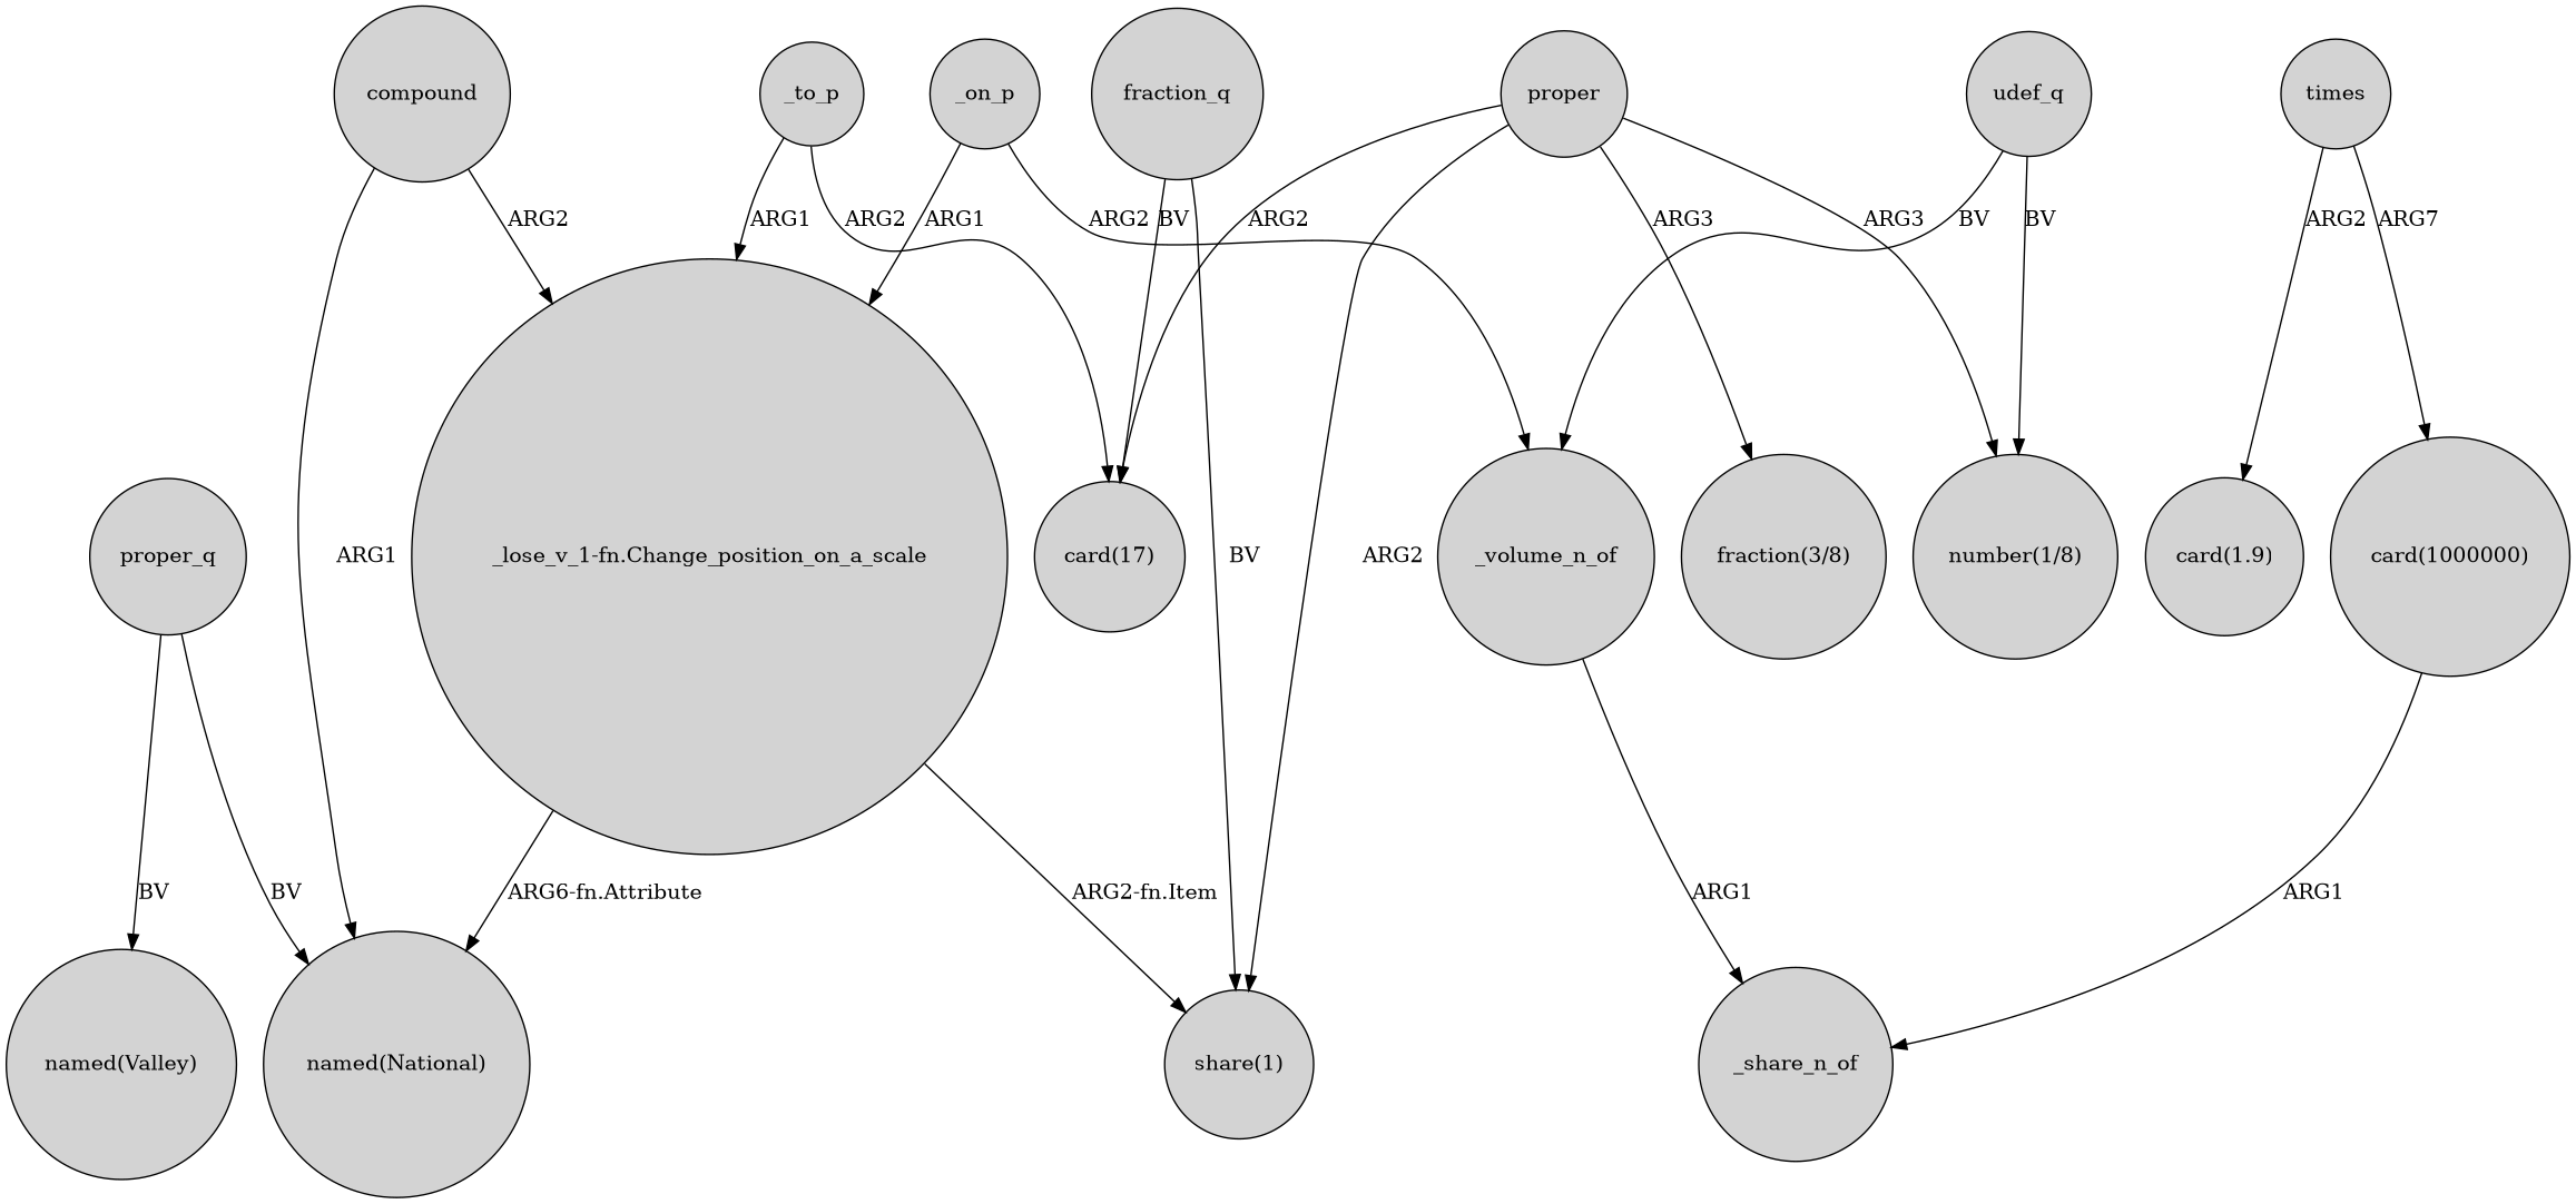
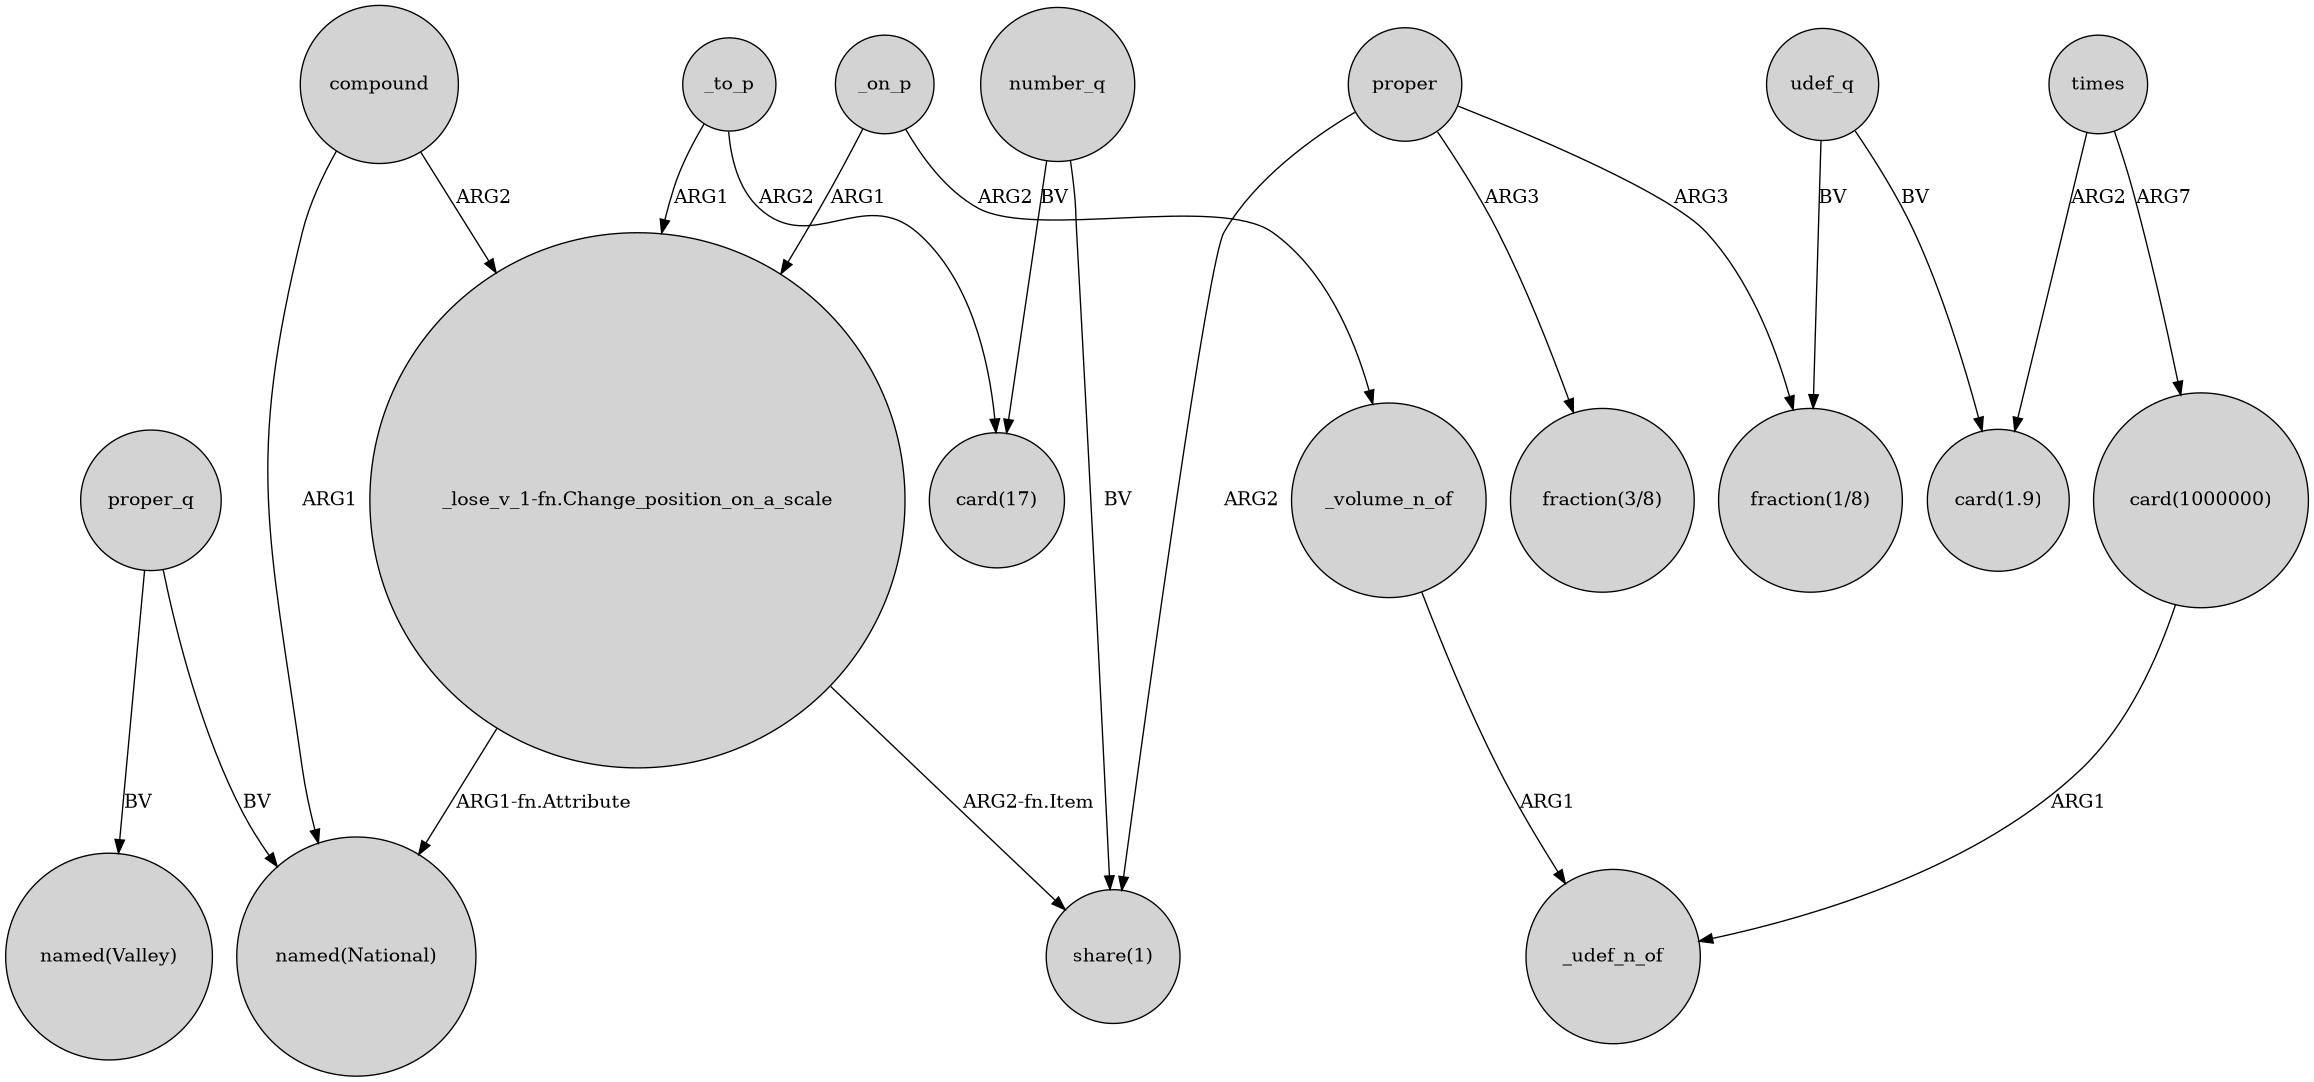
  digraph {
    node [shape=circle style=filled]
    proper_q
    "named(Valley)"
    "named(National)"
    compound
    "_lose_v_1-fn.Change_position_on_a_scale"
    n6 [label="share(1)"]
-   number_q [label=fraction_q]
+   number_q
    "card(17)"
    n9 [label=proper]
-   "fraction(1/8)" [label="number(1/8)"]
+   "fraction(1/8)"
    "fraction(3/8)"
    times
    "card(1000000)"
    "card(1.9)"
-   _share_n_of
+   _share_n_of [label=_udef_n_of]
    udef_q
    _volume_n_of
    _to_p
    _on_p
    proper_q -> "named(Valley)" [label=BV]
    proper_q -> "named(National)" [label=BV]
    compound -> "named(National)" [label=ARG1]
    compound -> "_lose_v_1-fn.Change_position_on_a_scale" [label=ARG2]
-   "_lose_v_1-fn.Change_position_on_a_scale" -> "named(National)" [label="ARG6-fn.Attribute"]
+   "_lose_v_1-fn.Change_position_on_a_scale" -> "named(National)" [label="ARG1-fn.Attribute"]
    "_lose_v_1-fn.Change_position_on_a_scale" -> n6 [label="ARG2-fn.Item"]
    number_q -> n6 [label=BV]
    number_q -> "card(17)" [label=BV]
    n9 -> n6 [label=ARG2]
-   n9 -> "card(17)" [label=ARG2]
    n9 -> "fraction(1/8)" [label=ARG3]
    n9 -> "fraction(3/8)" [label=ARG3]
    times -> "card(1000000)" [label=ARG7]
    times -> "card(1.9)" [label=ARG2]
    "card(1000000)" -> _share_n_of [label=ARG1]
    udef_q -> "fraction(1/8)" [label=BV]
-   udef_q -> _volume_n_of [label=BV]
+   udef_q -> "card(1.9)" [label=BV]
    _volume_n_of -> _share_n_of [label=ARG1]
    _to_p -> "_lose_v_1-fn.Change_position_on_a_scale" [label=ARG1]
    _to_p -> "card(17)" [label=ARG2]
    _on_p -> "_lose_v_1-fn.Change_position_on_a_scale" [label=ARG1]
    _on_p -> _volume_n_of [label=ARG2]
  }
